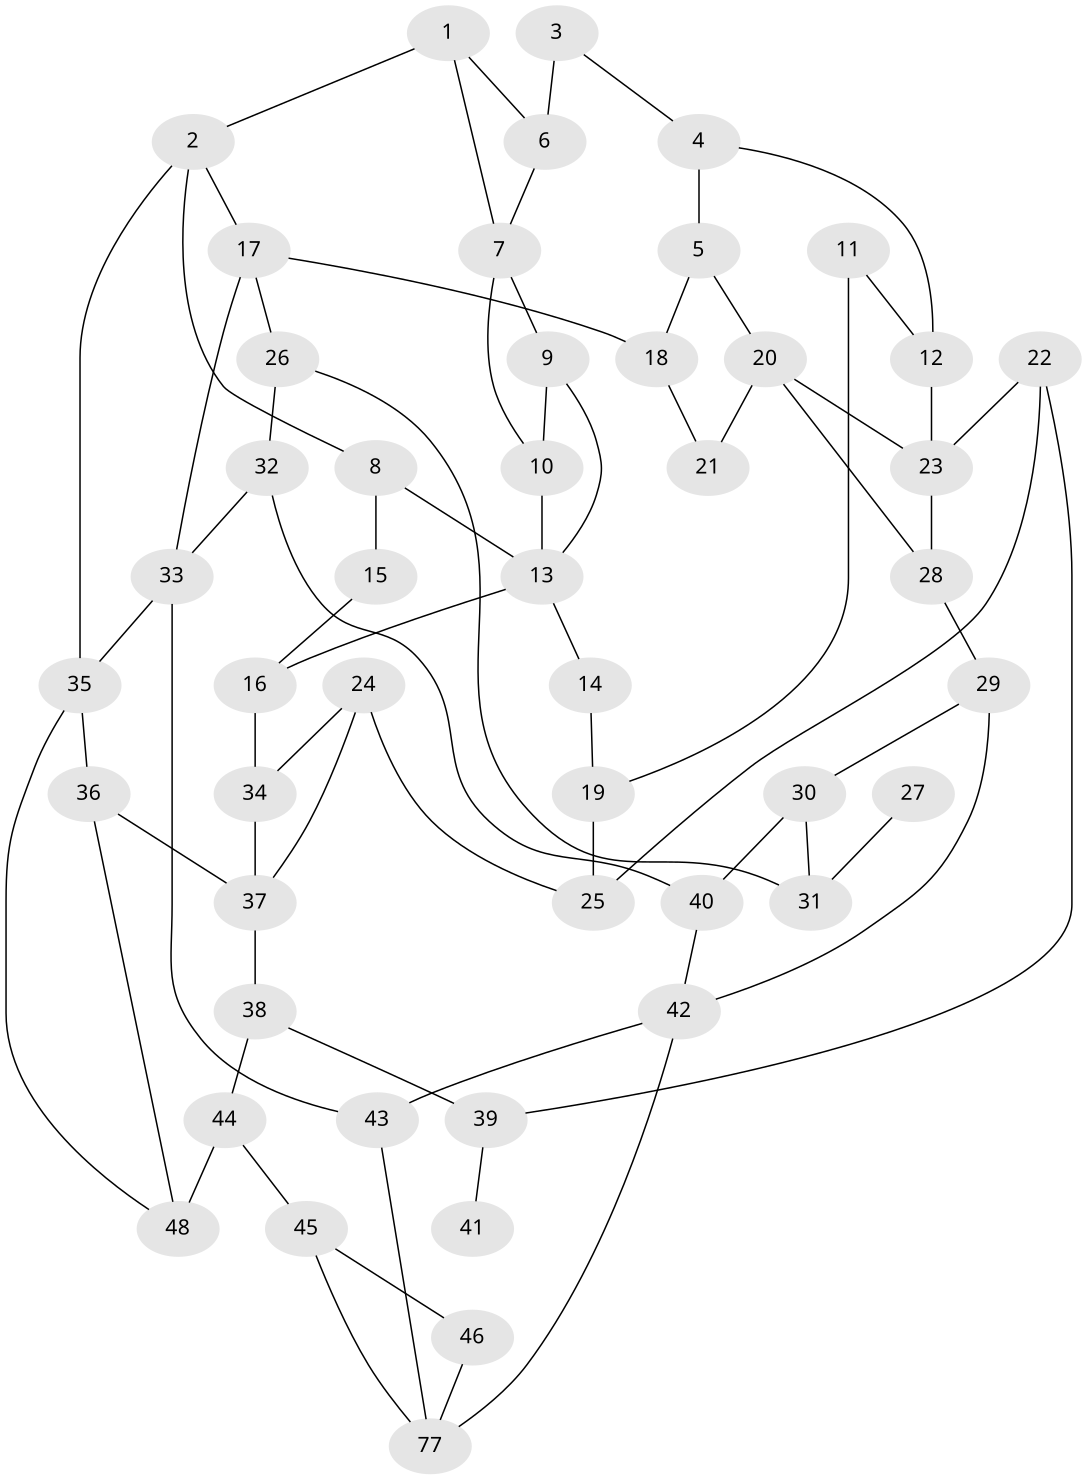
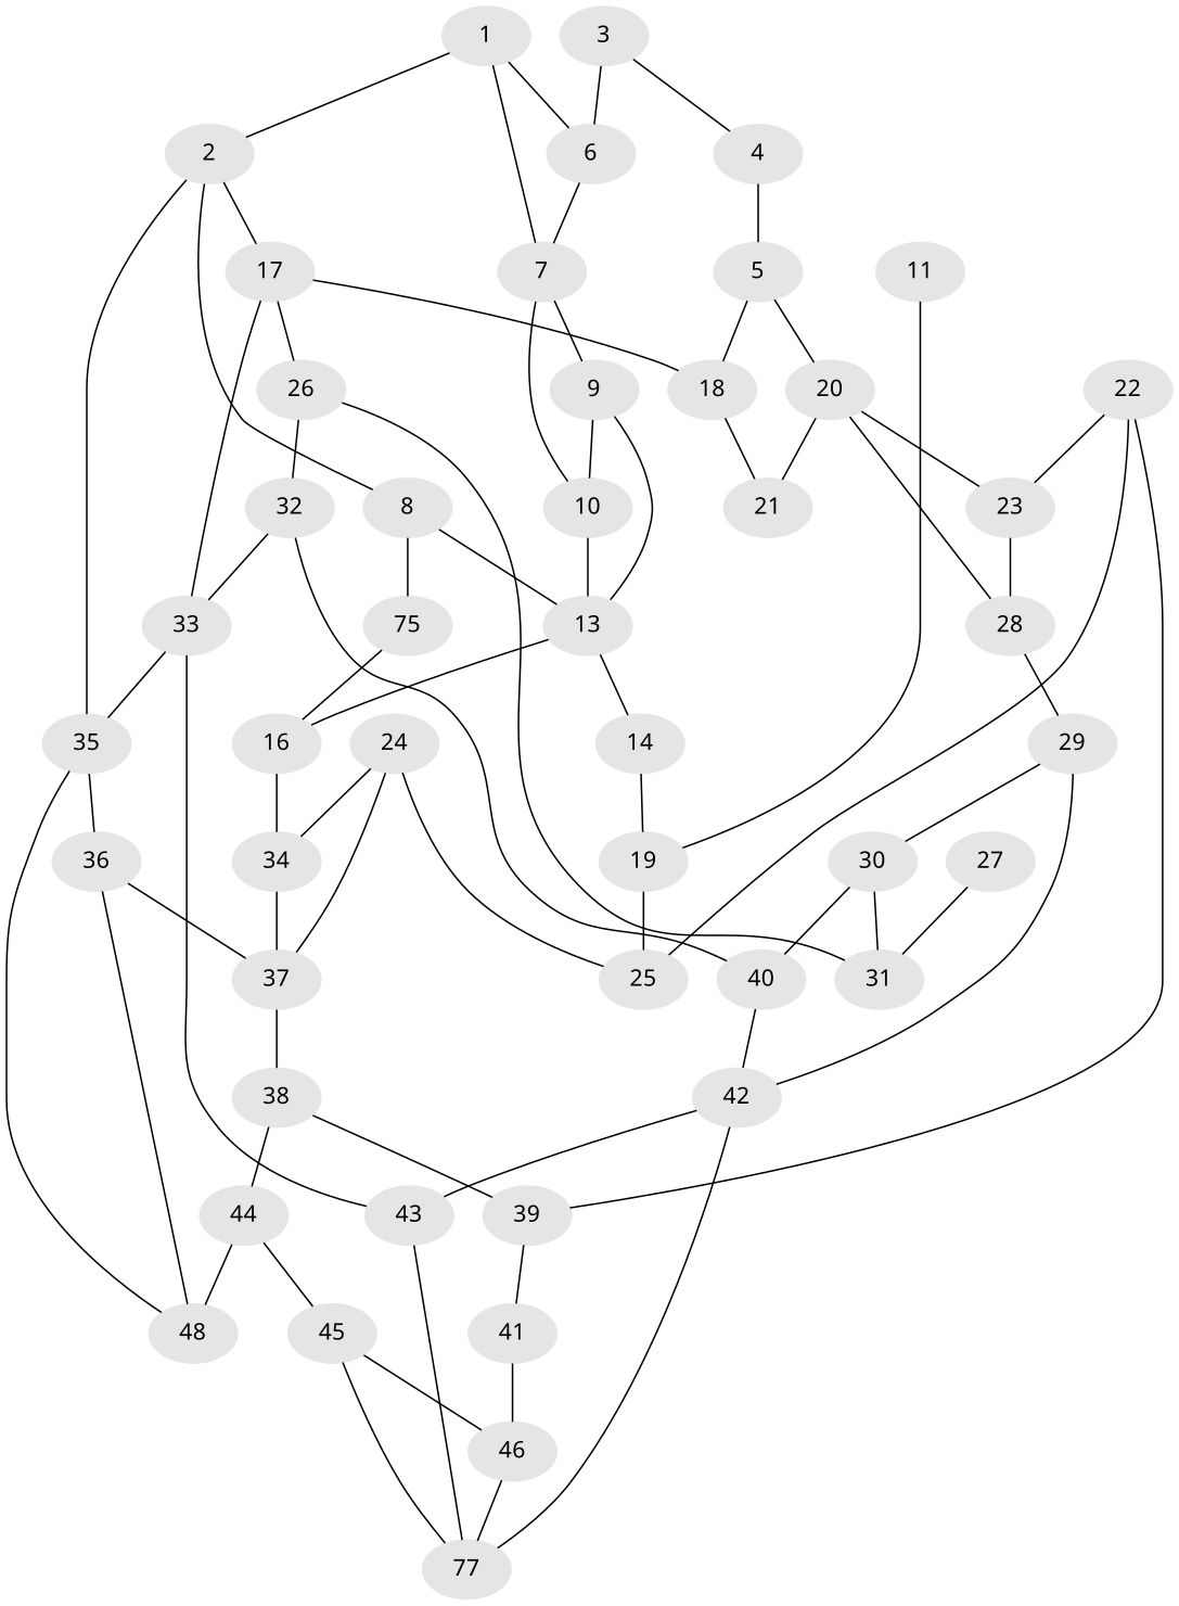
  graph {
    fontname="Noto Sans"
    node [color=gray90 fontname="Noto Sans" style=filled]
    edge [fontname="Noto Sans" weight=1.0]
    1
    2
    6
    7
    8
    17
    35
    9
    10
    13
-   15
+   15 [label=75]
    18
    26
    33
    36
    48
    3
    4
    5
-   12
    20
    23
    21
    14
    16
    11
    19
    25
    28
    34
    37
    31
    32
    43
    29
    22
    39
    41
    24
    38
    40
    27
    30
    42
    n45 [label=77]
    44
    45
    46
    1 -- 2
    1 -- 6
    1 -- 7
    2 -- 8
    2 -- 17
    2 -- 35
    6 -- 7
    7 -- 9
    7 -- 10
    8 -- 13
    8 -- 15 [weight=2.0]
    17 -- 18
    17 -- 26
    17 -- 33
    35 -- 36
    35 -- 48
    9 -- 10
    9 -- 13
    10 -- 13
    13 -- 14
    13 -- 16
    15 -- 16
    18 -- 21
    26 -- 31
    26 -- 32
    33 -- 35
    33 -- 43
    36 -- 48
    36 -- 37
    3 -- 6 [weight=2.0]
    3 -- 4
    4 -- 5
-   4 -- 12
    5 -- 18
    5 -- 20
-   12 -- 23
    20 -- 23
    20 -- 21
    20 -- 28
    23 -- 28
    14 -- 19
    16 -- 34 [weight=2.0]
-   11 -- 12
    11 -- 19
    19 -- 25 [weight=2.0]
    28 -- 29
    34 -- 37
    37 -- 38
    32 -- 33
    32 -- 40
    43 -- n45
    29 -- 30
    29 -- 42
    22 -- 23
    22 -- 25
    22 -- 39
    39 -- 41
+   41 -- 46 [weight=2.0]
    24 -- 25
    24 -- 34
    24 -- 37
    38 -- 39
    38 -- 44
    40 -- 42
    27 -- 31 [weight=2.0]
    30 -- 31
    30 -- 40
    42 -- 43
    42 -- n45
    44 -- 48 [weight=2.0]
    44 -- 45
    45 -- n45
    45 -- 46
    46 -- n45
  }
